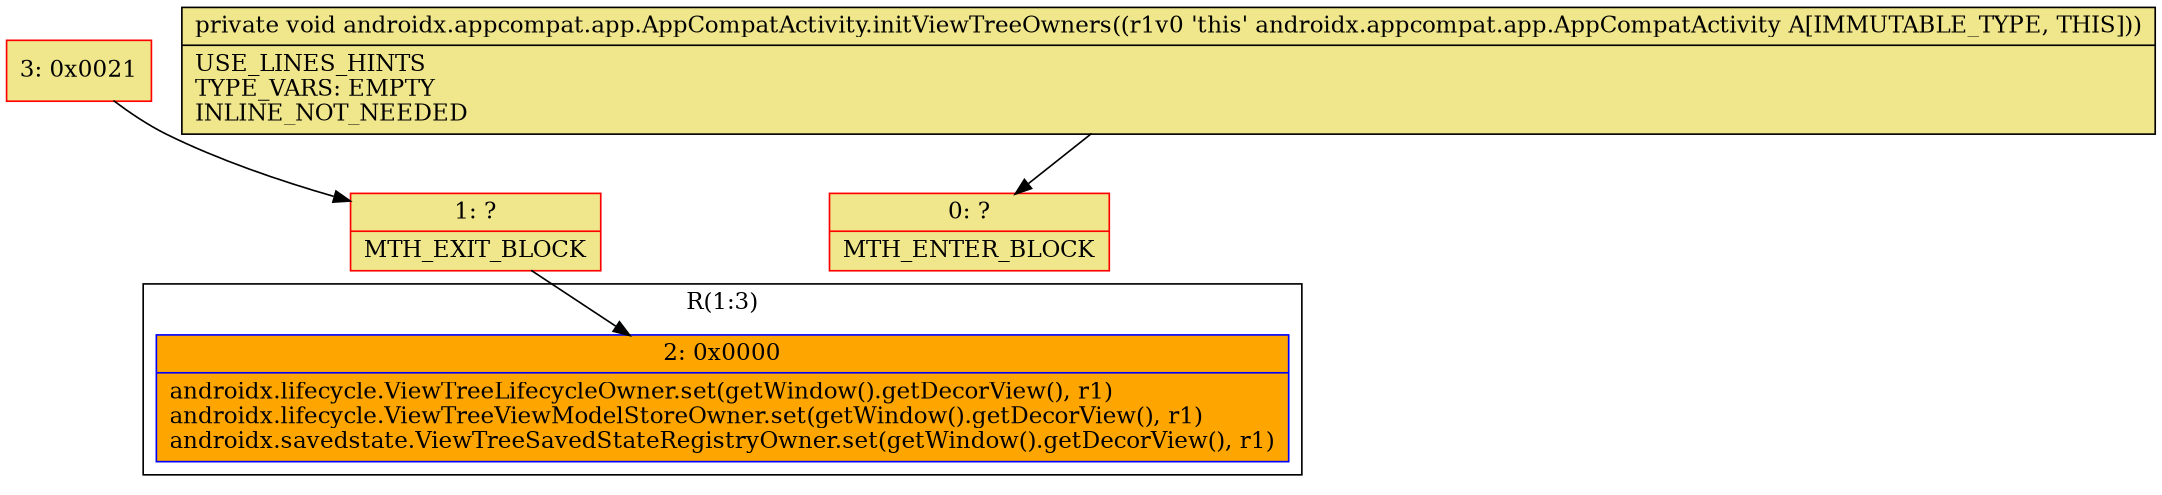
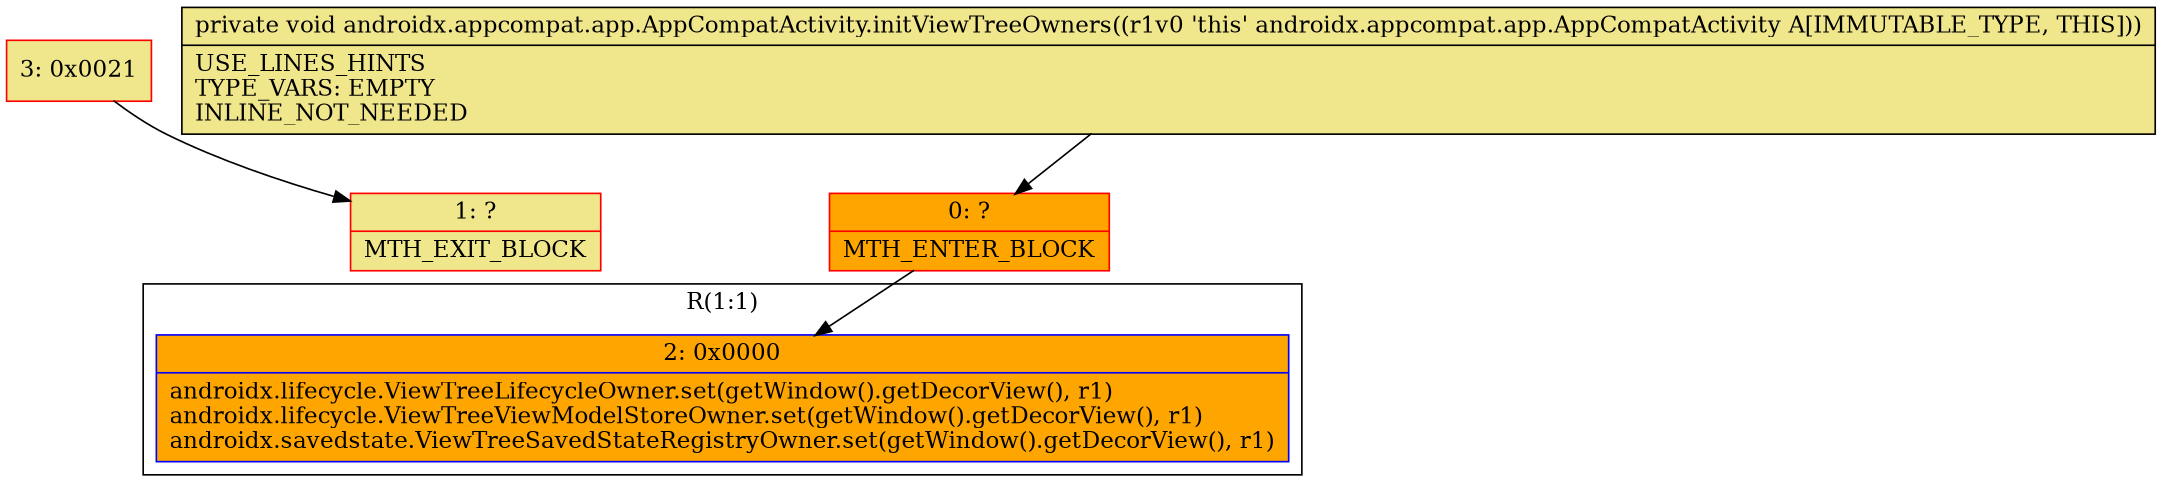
  digraph {
    node [color=red fillcolor=khaki shape=record style=filled]
    n1 [color=blue fillcolor=orange label="{2\:\ 0x0000|androidx.lifecycle.ViewTreeLifecycleOwner.set(getWindow().getDecorView(), r1)\landroidx.lifecycle.ViewTreeViewModelStoreOwner.set(getWindow().getDecorView(), r1)\landroidx.savedstate.ViewTreeSavedStateRegistryOwner.set(getWindow().getDecorView(), r1)\l}"]
    n2 [label="{3\:\ 0x0021}"]
    n3 [label="{1\:\ ?|MTH_EXIT_BLOCK\l}"]
-   n4 [label="{0\:\ ?|MTH_ENTER_BLOCK\l}"]
+   n4 [fillcolor=orange label="{0\:\ ?|MTH_ENTER_BLOCK\l}"]
    n5 [label="{private void androidx.appcompat.app.AppCompatActivity.initViewTreeOwners((r1v0 'this' androidx.appcompat.app.AppCompatActivity A[IMMUTABLE_TYPE, THIS]))  | USE_LINES_HINTS\lTYPE_VARS: EMPTY\lINLINE_NOT_NEEDED\l}" color=""]
    subgraph cluster_1 {
-     label="R(1:3)"
+     label="R(1:1)"
      n1
    }
    n2 -> n3
-   n3 -> n1
+   n4 -> n1
    n5 -> n4
  }
